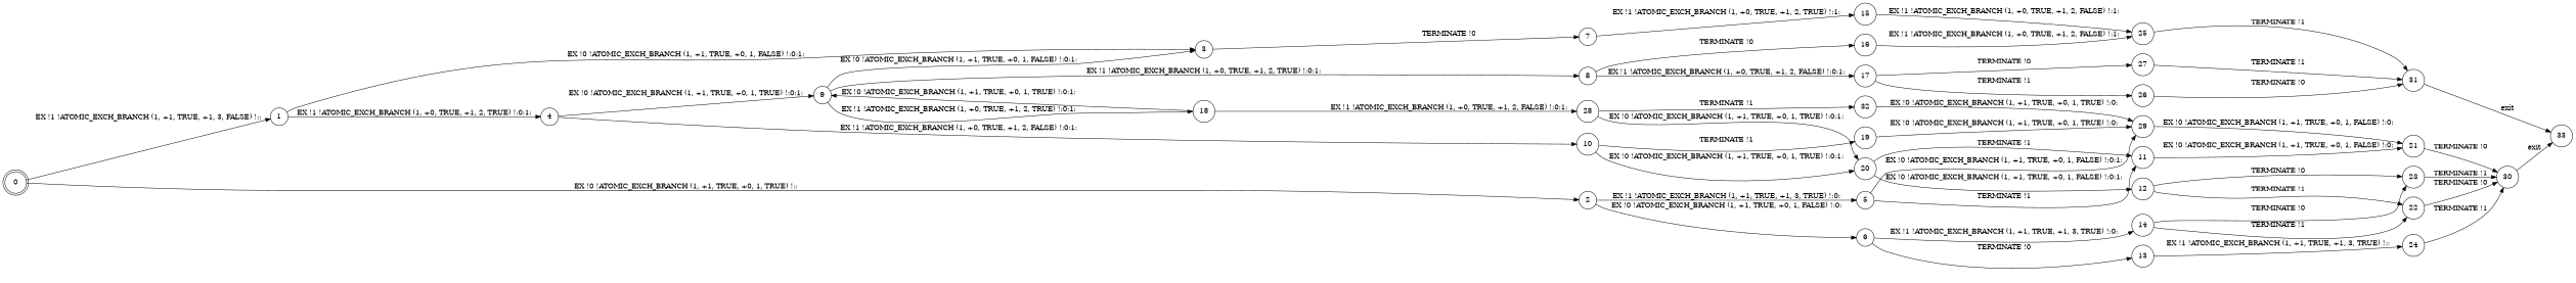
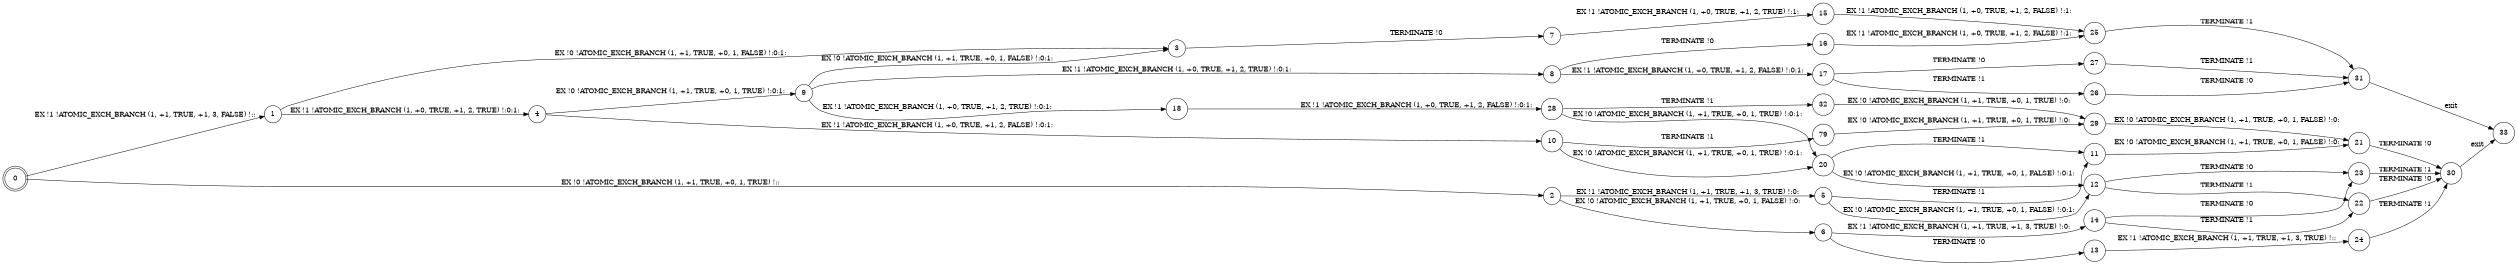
  digraph {
    rankdir=LR
    node [shape=circle]
    0 [peripheries=2]
    1
    2
    3
    4
    5
    6
    7
    9
    10
    11
    12
    13
    14
    15
    8
    16
    17
    18
-   19
+   19 [label=79]
    20
    21
    22
    23
    24
    25
    26
    27
    28
    29
    30
    31
    32
    33
    0 -> 1 [label="EX !1 !ATOMIC_EXCH_BRANCH (1, +1, TRUE, +1, 3, FALSE) !::"]
    0 -> 2 [label="EX !0 !ATOMIC_EXCH_BRANCH (1, +1, TRUE, +0, 1, TRUE) !::"]
    1 -> 3 [label="EX !0 !ATOMIC_EXCH_BRANCH (1, +1, TRUE, +0, 1, FALSE) !:0:1:"]
    1 -> 4 [label="EX !1 !ATOMIC_EXCH_BRANCH (1, +0, TRUE, +1, 2, TRUE) !:0:1:"]
    2 -> 5 [label="EX !1 !ATOMIC_EXCH_BRANCH (1, +1, TRUE, +1, 3, TRUE) !:0:"]
    2 -> 6 [label="EX !0 !ATOMIC_EXCH_BRANCH (1, +1, TRUE, +0, 1, FALSE) !:0:"]
    3 -> 7 [label="TERMINATE !0"]
    4 -> 9 [label="EX !0 !ATOMIC_EXCH_BRANCH (1, +1, TRUE, +0, 1, TRUE) !:0:1:"]
    4 -> 10 [label="EX !1 !ATOMIC_EXCH_BRANCH (1, +0, TRUE, +1, 2, FALSE) !:0:1:"]
    5 -> 11 [label="TERMINATE !1"]
-   5 -> 29 [label="EX !0 !ATOMIC_EXCH_BRANCH (1, +1, TRUE, +0, 1, FALSE) !:0:1:"]
+   5 -> 12 [label="EX !0 !ATOMIC_EXCH_BRANCH (1, +1, TRUE, +0, 1, FALSE) !:0:1:"]
    6 -> 13 [label="TERMINATE !0"]
    6 -> 14 [label="EX !1 !ATOMIC_EXCH_BRANCH (1, +1, TRUE, +1, 3, TRUE) !:0:"]
    7 -> 15 [label="EX !1 !ATOMIC_EXCH_BRANCH (1, +0, TRUE, +1, 2, TRUE) !:1:"]
    9 -> 3 [label="EX !0 !ATOMIC_EXCH_BRANCH (1, +1, TRUE, +0, 1, FALSE) !:0:1:"]
    9 -> 8 [label="EX !1 !ATOMIC_EXCH_BRANCH (1, +0, TRUE, +1, 2, TRUE) !:0:1:"]
    9 -> 18 [label="EX !1 !ATOMIC_EXCH_BRANCH (1, +0, TRUE, +1, 2, TRUE) !:0:1:"]
    10 -> 19 [label="TERMINATE !1"]
    10 -> 20 [label="EX !0 !ATOMIC_EXCH_BRANCH (1, +1, TRUE, +0, 1, TRUE) !:0:1:"]
    11 -> 21 [label="EX !0 !ATOMIC_EXCH_BRANCH (1, +1, TRUE, +0, 1, FALSE) !:0:"]
    12 -> 22 [label="TERMINATE !1"]
    12 -> 23 [label="TERMINATE !0"]
    13 -> 24 [label="EX !1 !ATOMIC_EXCH_BRANCH (1, +1, TRUE, +1, 3, TRUE) !::"]
    14 -> 22 [label="TERMINATE !1"]
    14 -> 23 [label="TERMINATE !0"]
    15 -> 25 [label="EX !1 !ATOMIC_EXCH_BRANCH (1, +0, TRUE, +1, 2, FALSE) !:1:"]
    8 -> 16 [label="TERMINATE !0"]
    8 -> 17 [label="EX !1 !ATOMIC_EXCH_BRANCH (1, +0, TRUE, +1, 2, FALSE) !:0:1:"]
    16 -> 25 [label="EX !1 !ATOMIC_EXCH_BRANCH (1, +0, TRUE, +1, 2, FALSE) !:1:"]
    17 -> 26 [label="TERMINATE !1"]
    17 -> 27 [label="TERMINATE !0"]
-   18 -> 9 [label="EX !0 !ATOMIC_EXCH_BRANCH (1, +1, TRUE, +0, 1, TRUE) !:0:1:"]
    18 -> 28 [label="EX !1 !ATOMIC_EXCH_BRANCH (1, +0, TRUE, +1, 2, FALSE) !:0:1:"]
    19 -> 29 [label="EX !0 !ATOMIC_EXCH_BRANCH (1, +1, TRUE, +0, 1, TRUE) !:0:"]
    20 -> 11 [label="TERMINATE !1"]
    20 -> 12 [label="EX !0 !ATOMIC_EXCH_BRANCH (1, +1, TRUE, +0, 1, FALSE) !:0:1:"]
    21 -> 30 [label="TERMINATE !0"]
    22 -> 30 [label="TERMINATE !0"]
    23 -> 30 [label="TERMINATE !1"]
    24 -> 30 [label="TERMINATE !1"]
    25 -> 31 [label="TERMINATE !1"]
    26 -> 31 [label="TERMINATE !0"]
    27 -> 31 [label="TERMINATE !1"]
    28 -> 20 [label="EX !0 !ATOMIC_EXCH_BRANCH (1, +1, TRUE, +0, 1, TRUE) !:0:1:"]
    28 -> 32 [label="TERMINATE !1"]
    29 -> 21 [label="EX !0 !ATOMIC_EXCH_BRANCH (1, +1, TRUE, +0, 1, FALSE) !:0:"]
    30 -> 33 [label=exit]
    31 -> 33 [label=exit]
    32 -> 29 [label="EX !0 !ATOMIC_EXCH_BRANCH (1, +1, TRUE, +0, 1, TRUE) !:0:"]
  }
